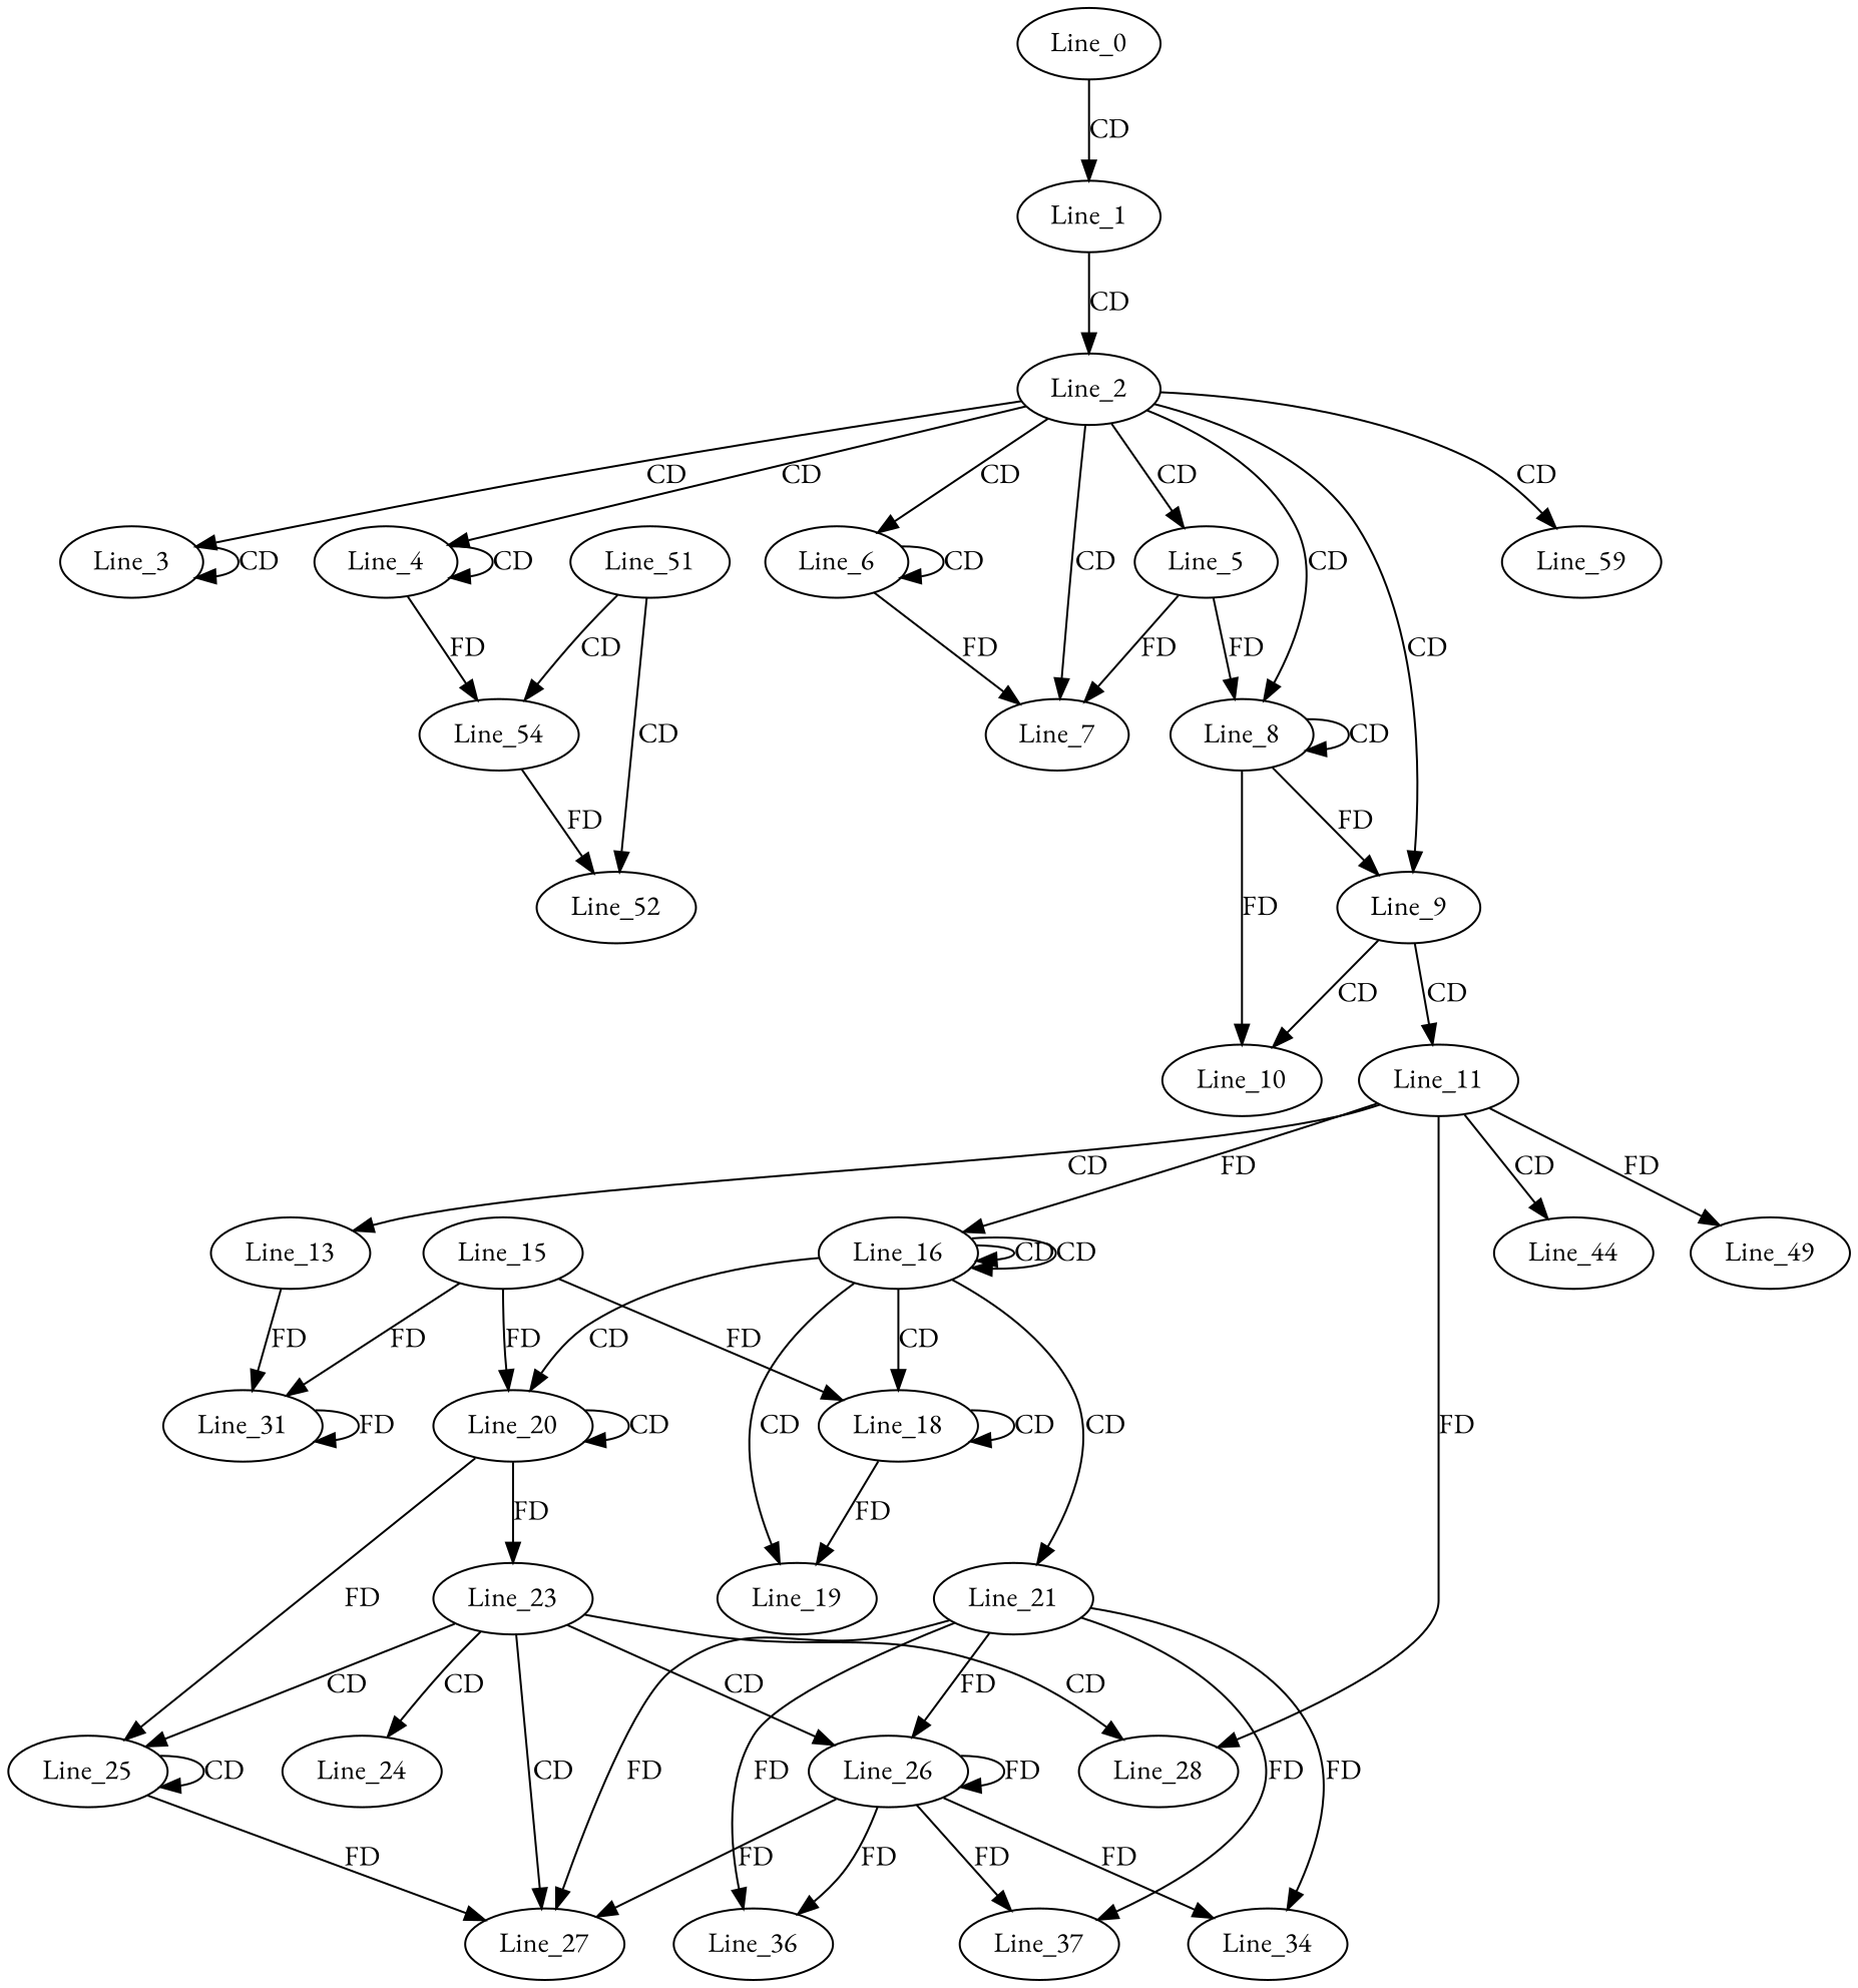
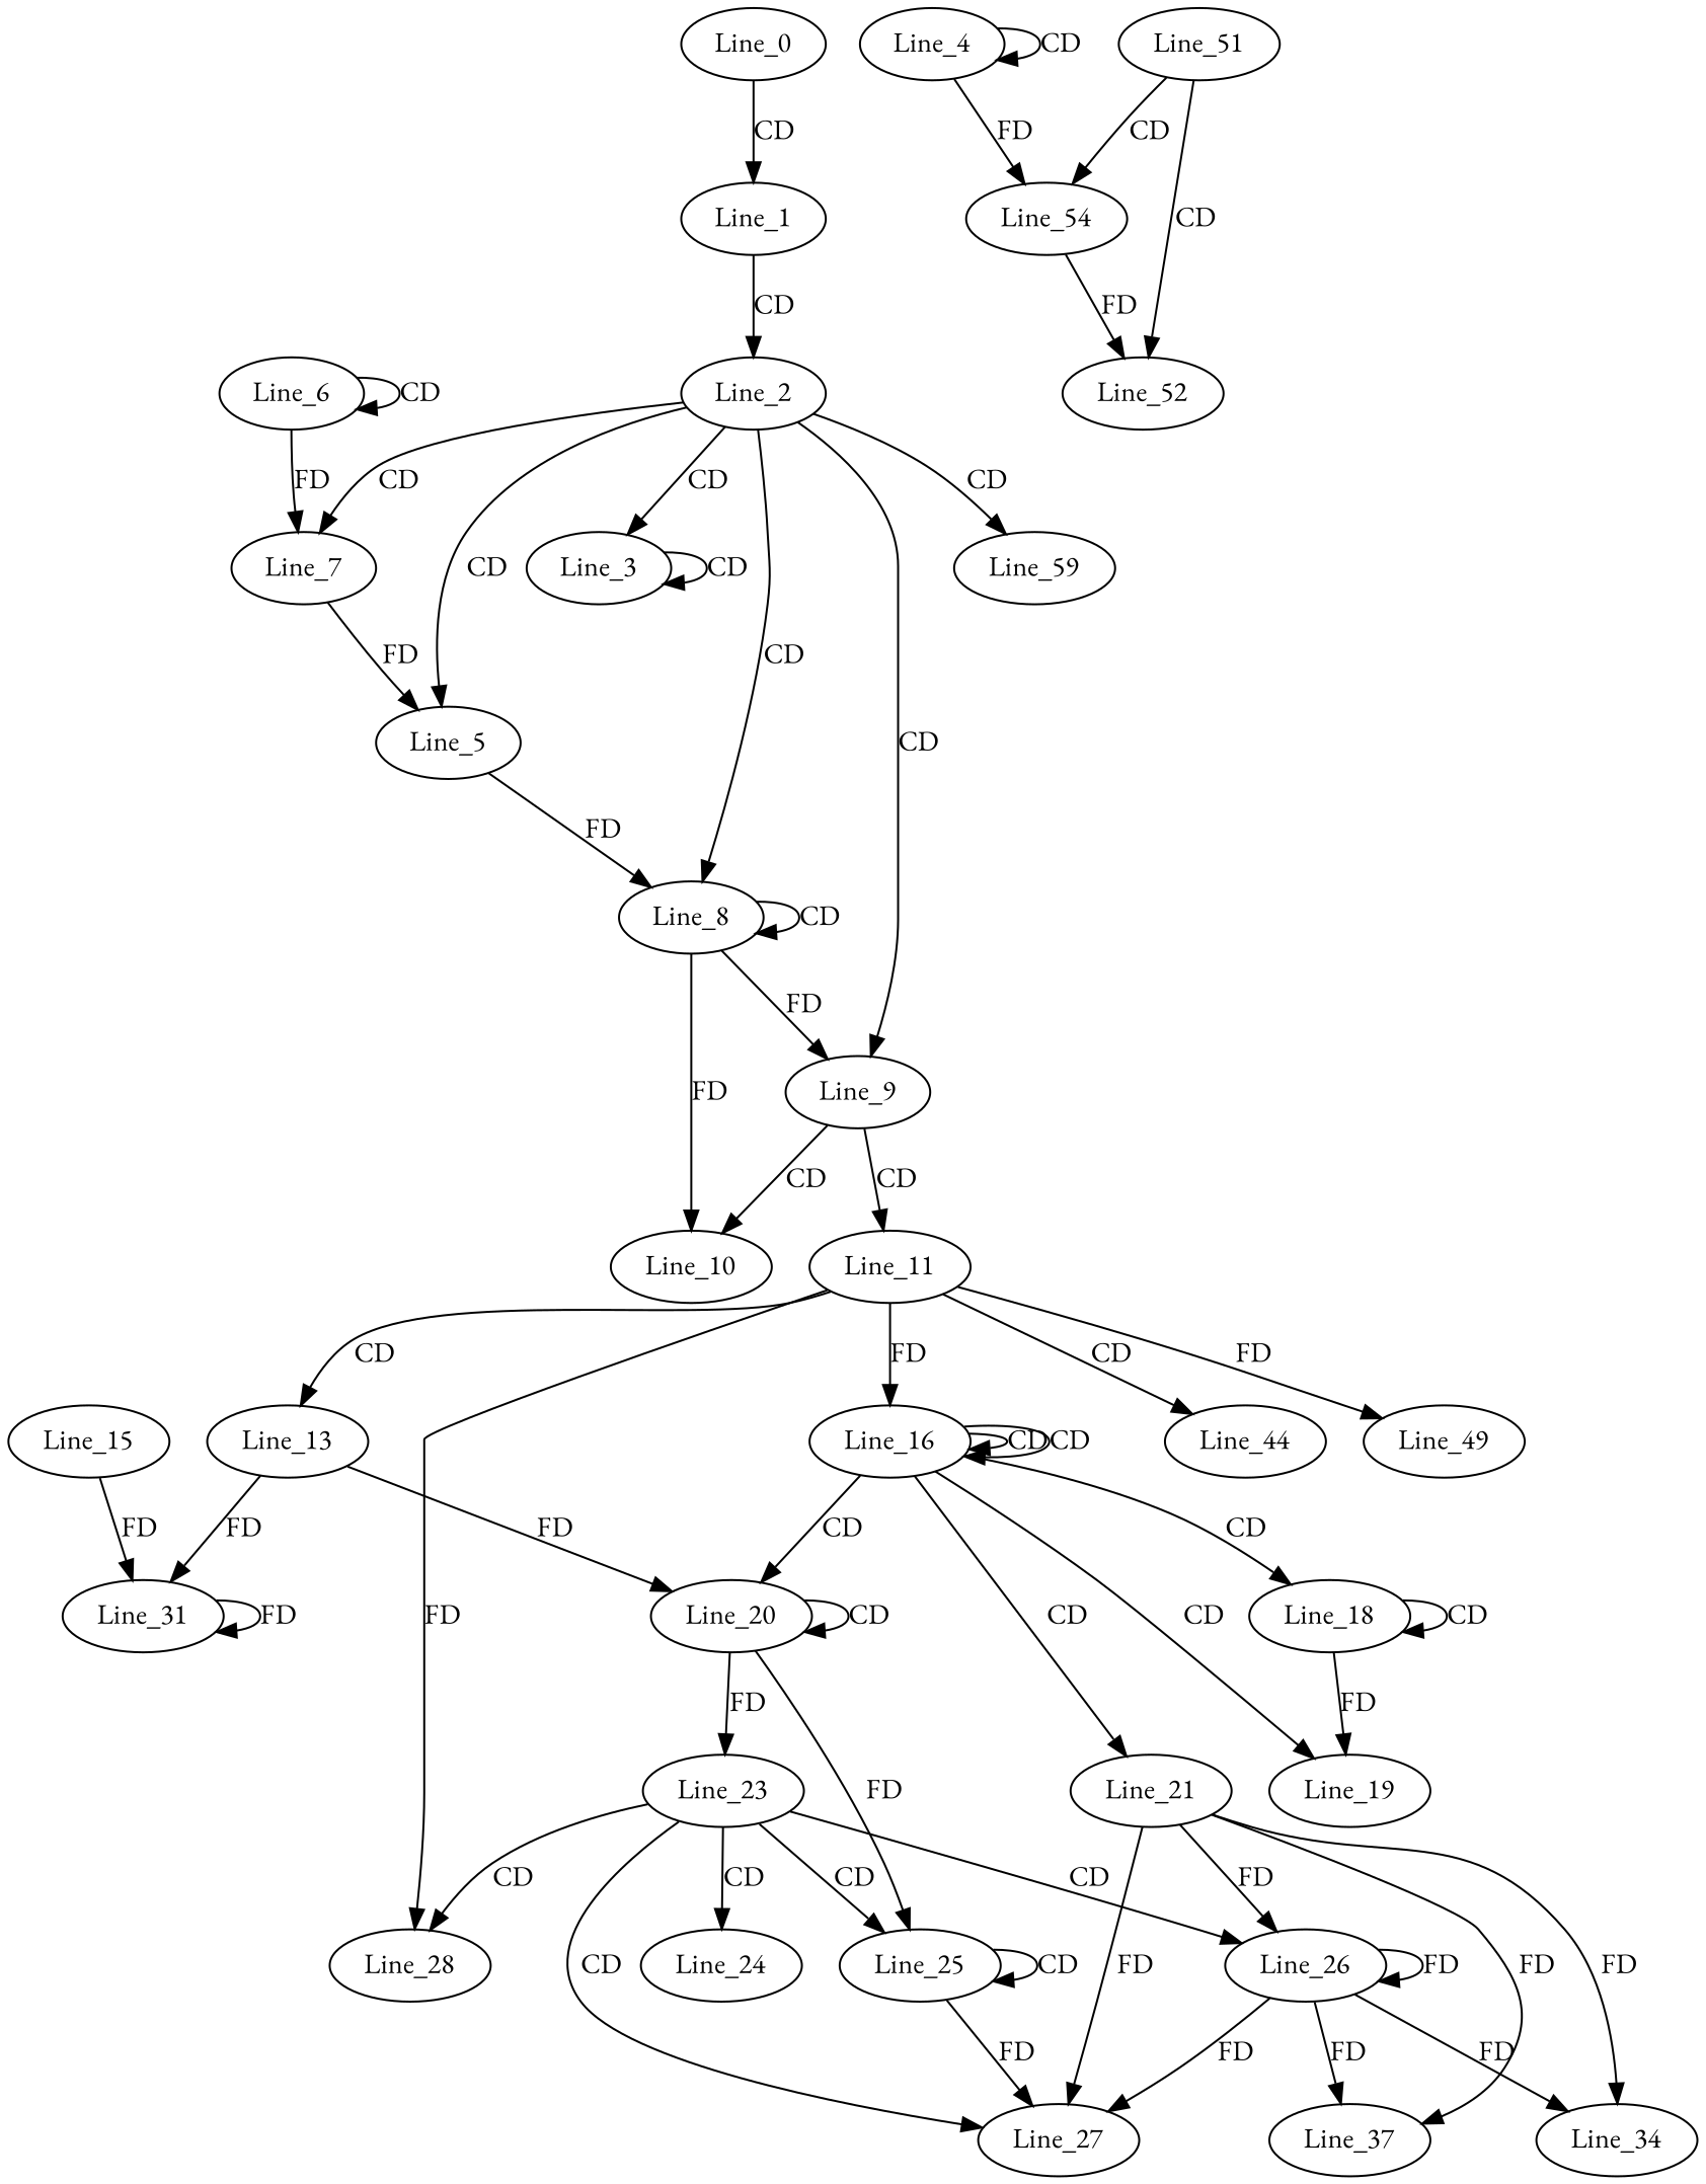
  digraph {
    fontname="EB Garamond"
    node [fontname="EB Garamond"]
    edge [fontname="EB Garamond"]
    Line_0
    Line_1
    Line_2
    Line_3
    Line_4
    Line_5
    Line_6
    Line_7
    Line_8
    Line_9
    Line_59
    Line_54
    Line_10
    Line_11
    Line_52
    Line_13
    Line_16
    Line_28
    Line_44
    Line_49
    Line_31
    Line_18
    Line_19
    Line_20
    Line_21
    Line_23
    Line_25
    Line_26
    Line_27
    Line_34
-   Line_36
    Line_37
    Line_15
    Line_24
    Line_51
    Line_0 -> Line_1 [label=CD]
    Line_1 -> Line_2 [label=CD]
    Line_2 -> Line_3 [label=CD]
-   Line_2 -> Line_4 [label=CD]
    Line_2 -> Line_5 [label=CD]
-   Line_2 -> Line_6 [label=CD]
    Line_2 -> Line_7 [label=CD]
    Line_2 -> Line_8 [label=CD]
    Line_2 -> Line_9 [label=CD]
    Line_2 -> Line_59 [label=CD]
    Line_3 -> Line_3 [label=CD]
    Line_4 -> Line_4 [label=CD]
    Line_4 -> Line_54 [label=FD]
-   Line_5 -> Line_7 [label=FD]
+   Line_7 -> Line_5 [label=FD]
    Line_5 -> Line_8 [label=FD]
    Line_6 -> Line_6 [label=CD]
    Line_6 -> Line_7 [label=FD]
    Line_8 -> Line_8 [label=CD]
    Line_8 -> Line_9 [label=FD]
    Line_8 -> Line_10 [label=FD]
    Line_9 -> Line_10 [label=CD]
    Line_9 -> Line_11 [label=CD]
    Line_54 -> Line_52 [label=FD]
    Line_11 -> Line_13 [label=CD]
    Line_11 -> Line_16 [label=FD]
    Line_11 -> Line_28 [label=FD]
    Line_11 -> Line_44 [label=CD]
    Line_11 -> Line_49 [label=FD]
    Line_13 -> Line_31 [label=FD]
    Line_16 -> Line_16 [label=CD]
    Line_16 -> Line_16 [label=CD]
    Line_16 -> Line_18 [label=CD]
    Line_16 -> Line_19 [label=CD]
    Line_16 -> Line_20 [label=CD]
    Line_16 -> Line_21 [label=CD]
    Line_31 -> Line_31 [label=FD]
    Line_18 -> Line_18 [label=CD]
    Line_18 -> Line_19 [label=FD]
    Line_20 -> Line_20 [label=CD]
    Line_20 -> Line_23 [label=FD]
    Line_20 -> Line_25 [label=FD]
    Line_21 -> Line_26 [label=FD]
    Line_21 -> Line_27 [label=FD]
    Line_21 -> Line_34 [label=FD]
-   Line_21 -> Line_36 [label=FD]
    Line_21 -> Line_37 [label=FD]
    Line_23 -> Line_28 [label=CD]
    Line_23 -> Line_25 [label=CD]
    Line_23 -> Line_26 [label=CD]
    Line_23 -> Line_27 [label=CD]
    Line_23 -> Line_24 [label=CD]
    Line_25 -> Line_25 [label=CD]
    Line_25 -> Line_27 [label=FD]
    Line_26 -> Line_26 [label=FD]
    Line_26 -> Line_27 [label=FD]
    Line_26 -> Line_34 [label=FD]
-   Line_26 -> Line_36 [label=FD]
    Line_26 -> Line_37 [label=FD]
    Line_15 -> Line_31 [label=FD]
-   Line_15 -> Line_18 [label=FD]
-   Line_15 -> Line_20 [label=FD]
+   Line_13 -> Line_20 [label=FD]
    Line_51 -> Line_54 [label=CD]
    Line_51 -> Line_52 [label=CD]
  }
